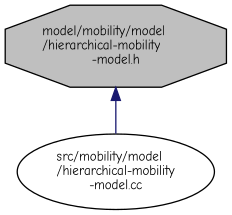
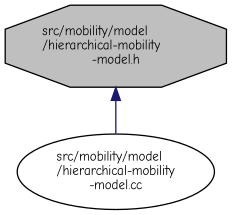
  digraph {
    fontname="Comic Neue"
    node [color=black fontname="Comic Neue" fontsize=10 style=filled]
-   n1 [fillcolor=grey75 fontcolor=black height=0.2 label="model/mobility/model\l/hierarchical-mobility\l-model.h" shape=octagon width=0.4]
+   n1 [fillcolor=grey75 fontcolor=black height=0.2 label="src/mobility/model\l/hierarchical-mobility\l-model.h" shape=octagon width=0.4]
    n2 [fillcolor=white height=0.2 label="src/mobility/model\l/hierarchical-mobility\l-model.cc" shape=ellipse width=0.4]
    n1 -> n2 [color=midnightblue dir=back fontname="Comic Neue" fontsize=10 labelfontname=Helvetica labelfontsize=10 style=solid]
  }
